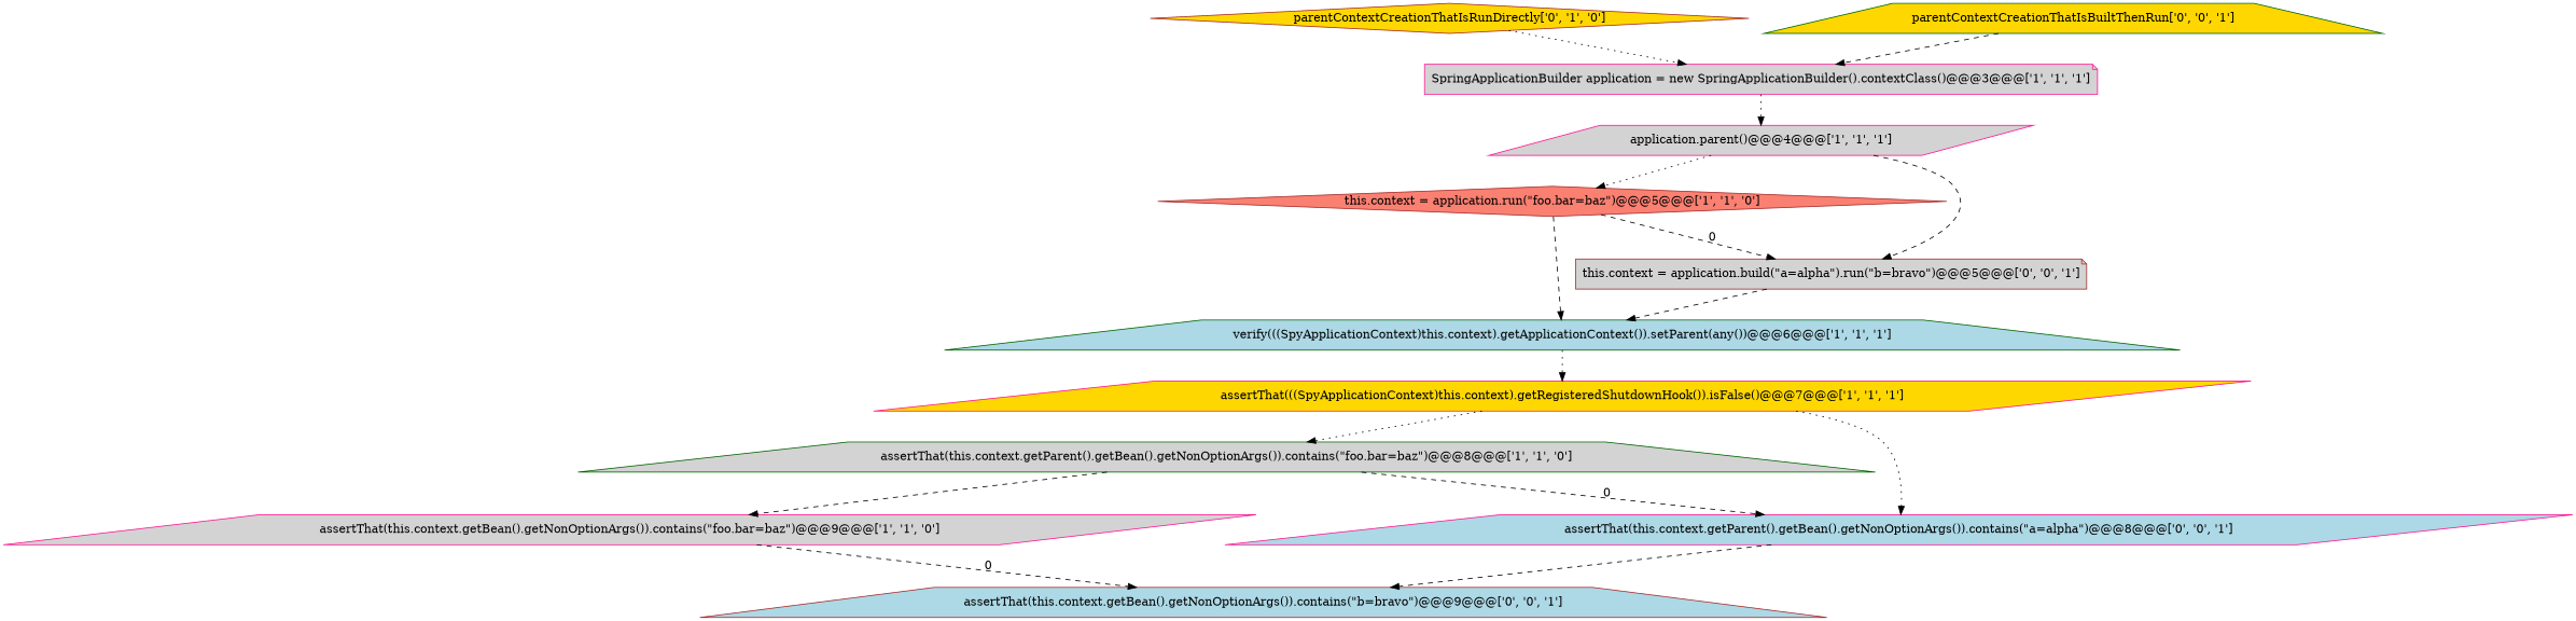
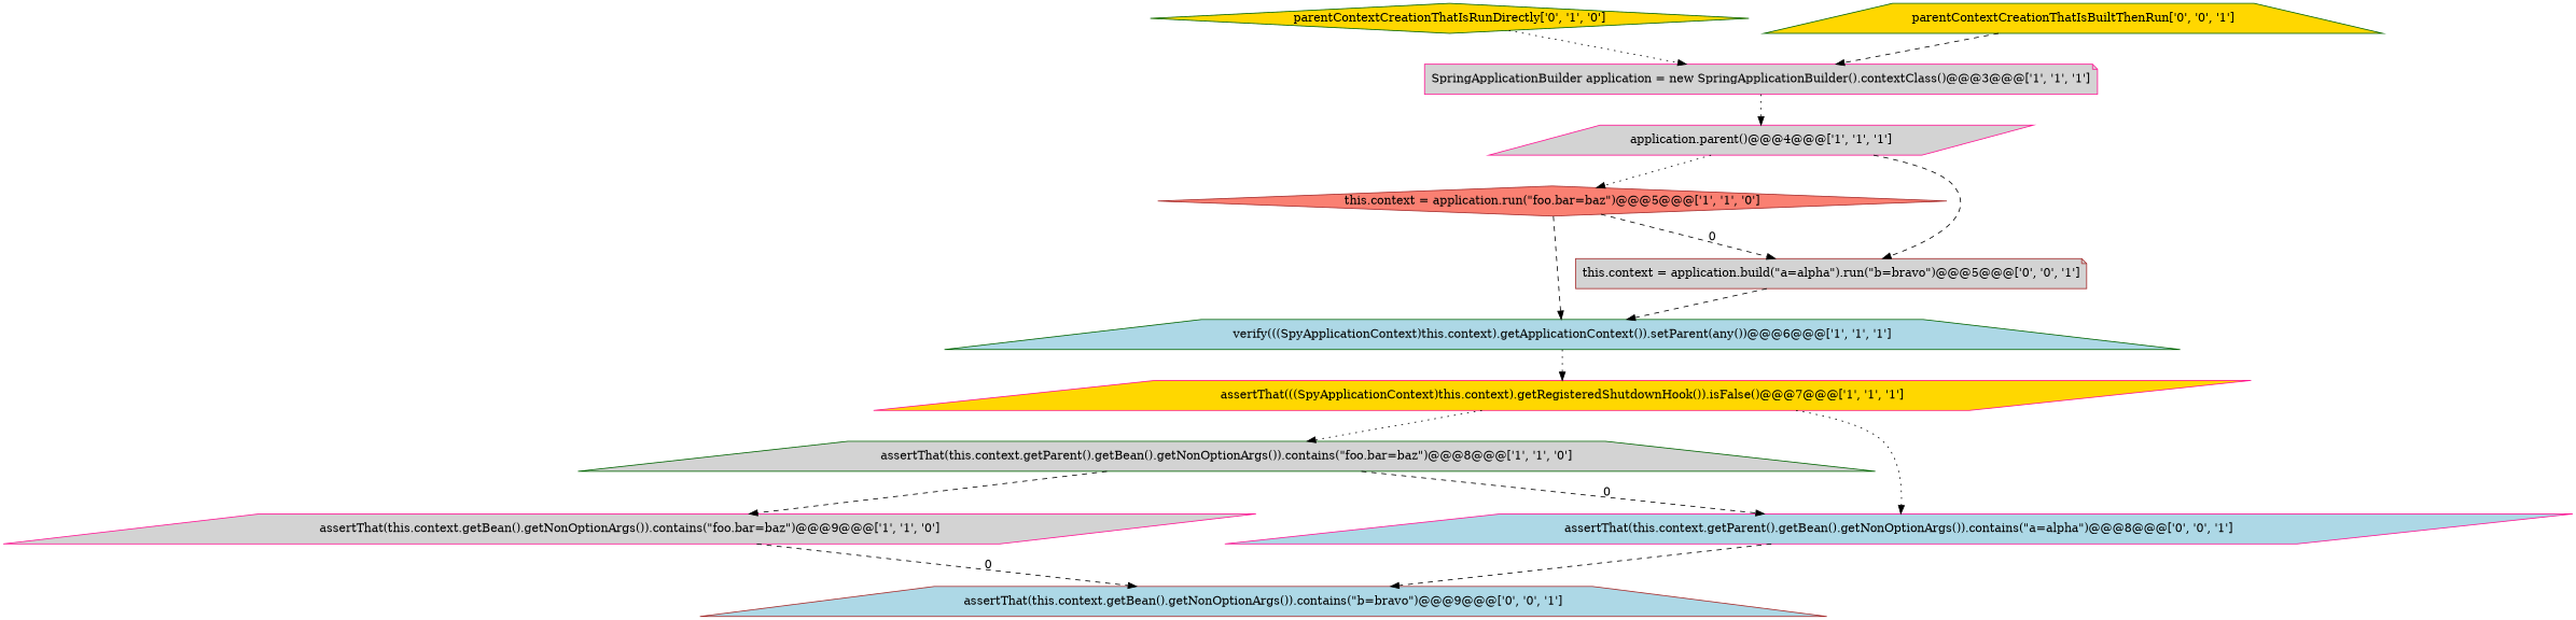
  digraph {
    node [color=deeppink fillcolor=lightgrey shape=parallelogram style=filled]
    edge [style=dashed]
-   n1 [color=brown fillcolor=gold label="parentContextCreationThatIsRunDirectly['0', '1', '0']" shape=diamond]
+   n1 [color=darkgreen fillcolor=gold label="parentContextCreationThatIsRunDirectly['0', '1', '0']" shape=diamond]
    n2 [label="SpringApplicationBuilder application = new SpringApplicationBuilder().contextClass()@@@3@@@['1', '1', '1']" shape=note]
    n3 [label="application.parent()@@@4@@@['1', '1', '1']"]
    n4 [color=brown fillcolor=salmon label="this.context = application.run(\"foo.bar=baz\")@@@5@@@['1', '1', '0']" shape=diamond]
    n5 [color=brown label="this.context = application.build(\"a=alpha\").run(\"b=bravo\")@@@5@@@['0', '0', '1']" shape=note]
    n6 [color=darkgreen fillcolor=lightblue label="verify(((SpyApplicationContext)this.context).getApplicationContext()).setParent(any())@@@6@@@['1', '1', '1']" shape=trapezium]
    n7 [label="assertThat(this.context.getBean().getNonOptionArgs()).contains(\"foo.bar=baz\")@@@9@@@['1', '1', '0']"]
    n8 [color=brown fillcolor=lightblue label="assertThat(this.context.getBean().getNonOptionArgs()).contains(\"b=bravo\")@@@9@@@['0', '0', '1']" shape=trapezium]
    n9 [fillcolor=gold label="assertThat(((SpyApplicationContext)this.context).getRegisteredShutdownHook()).isFalse()@@@7@@@['1', '1', '1']"]
    n10 [color=darkgreen label="assertThat(this.context.getParent().getBean().getNonOptionArgs()).contains(\"foo.bar=baz\")@@@8@@@['1', '1', '0']" shape=trapezium]
    n11 [fillcolor=lightblue label="assertThat(this.context.getParent().getBean().getNonOptionArgs()).contains(\"a=alpha\")@@@8@@@['0', '0', '1']"]
    n12 [color=darkgreen fillcolor=gold label="parentContextCreationThatIsBuiltThenRun['0', '0', '1']" shape=trapezium]
    n1 -> n2 [style=dotted]
    n2 -> n3 [style=dotted]
    n3 -> n4 [style=dotted]
    n3 -> n5
    n4 -> n5 [label=0]
    n4 -> n6
    n5 -> n6
    n6 -> n9 [style=dotted]
    n7 -> n8 [label=0]
    n9 -> n10 [style=dotted]
    n9 -> n11 [style=dotted]
    n10 -> n7
    n10 -> n11 [label=0]
    n11 -> n8
    n12 -> n2
  }
